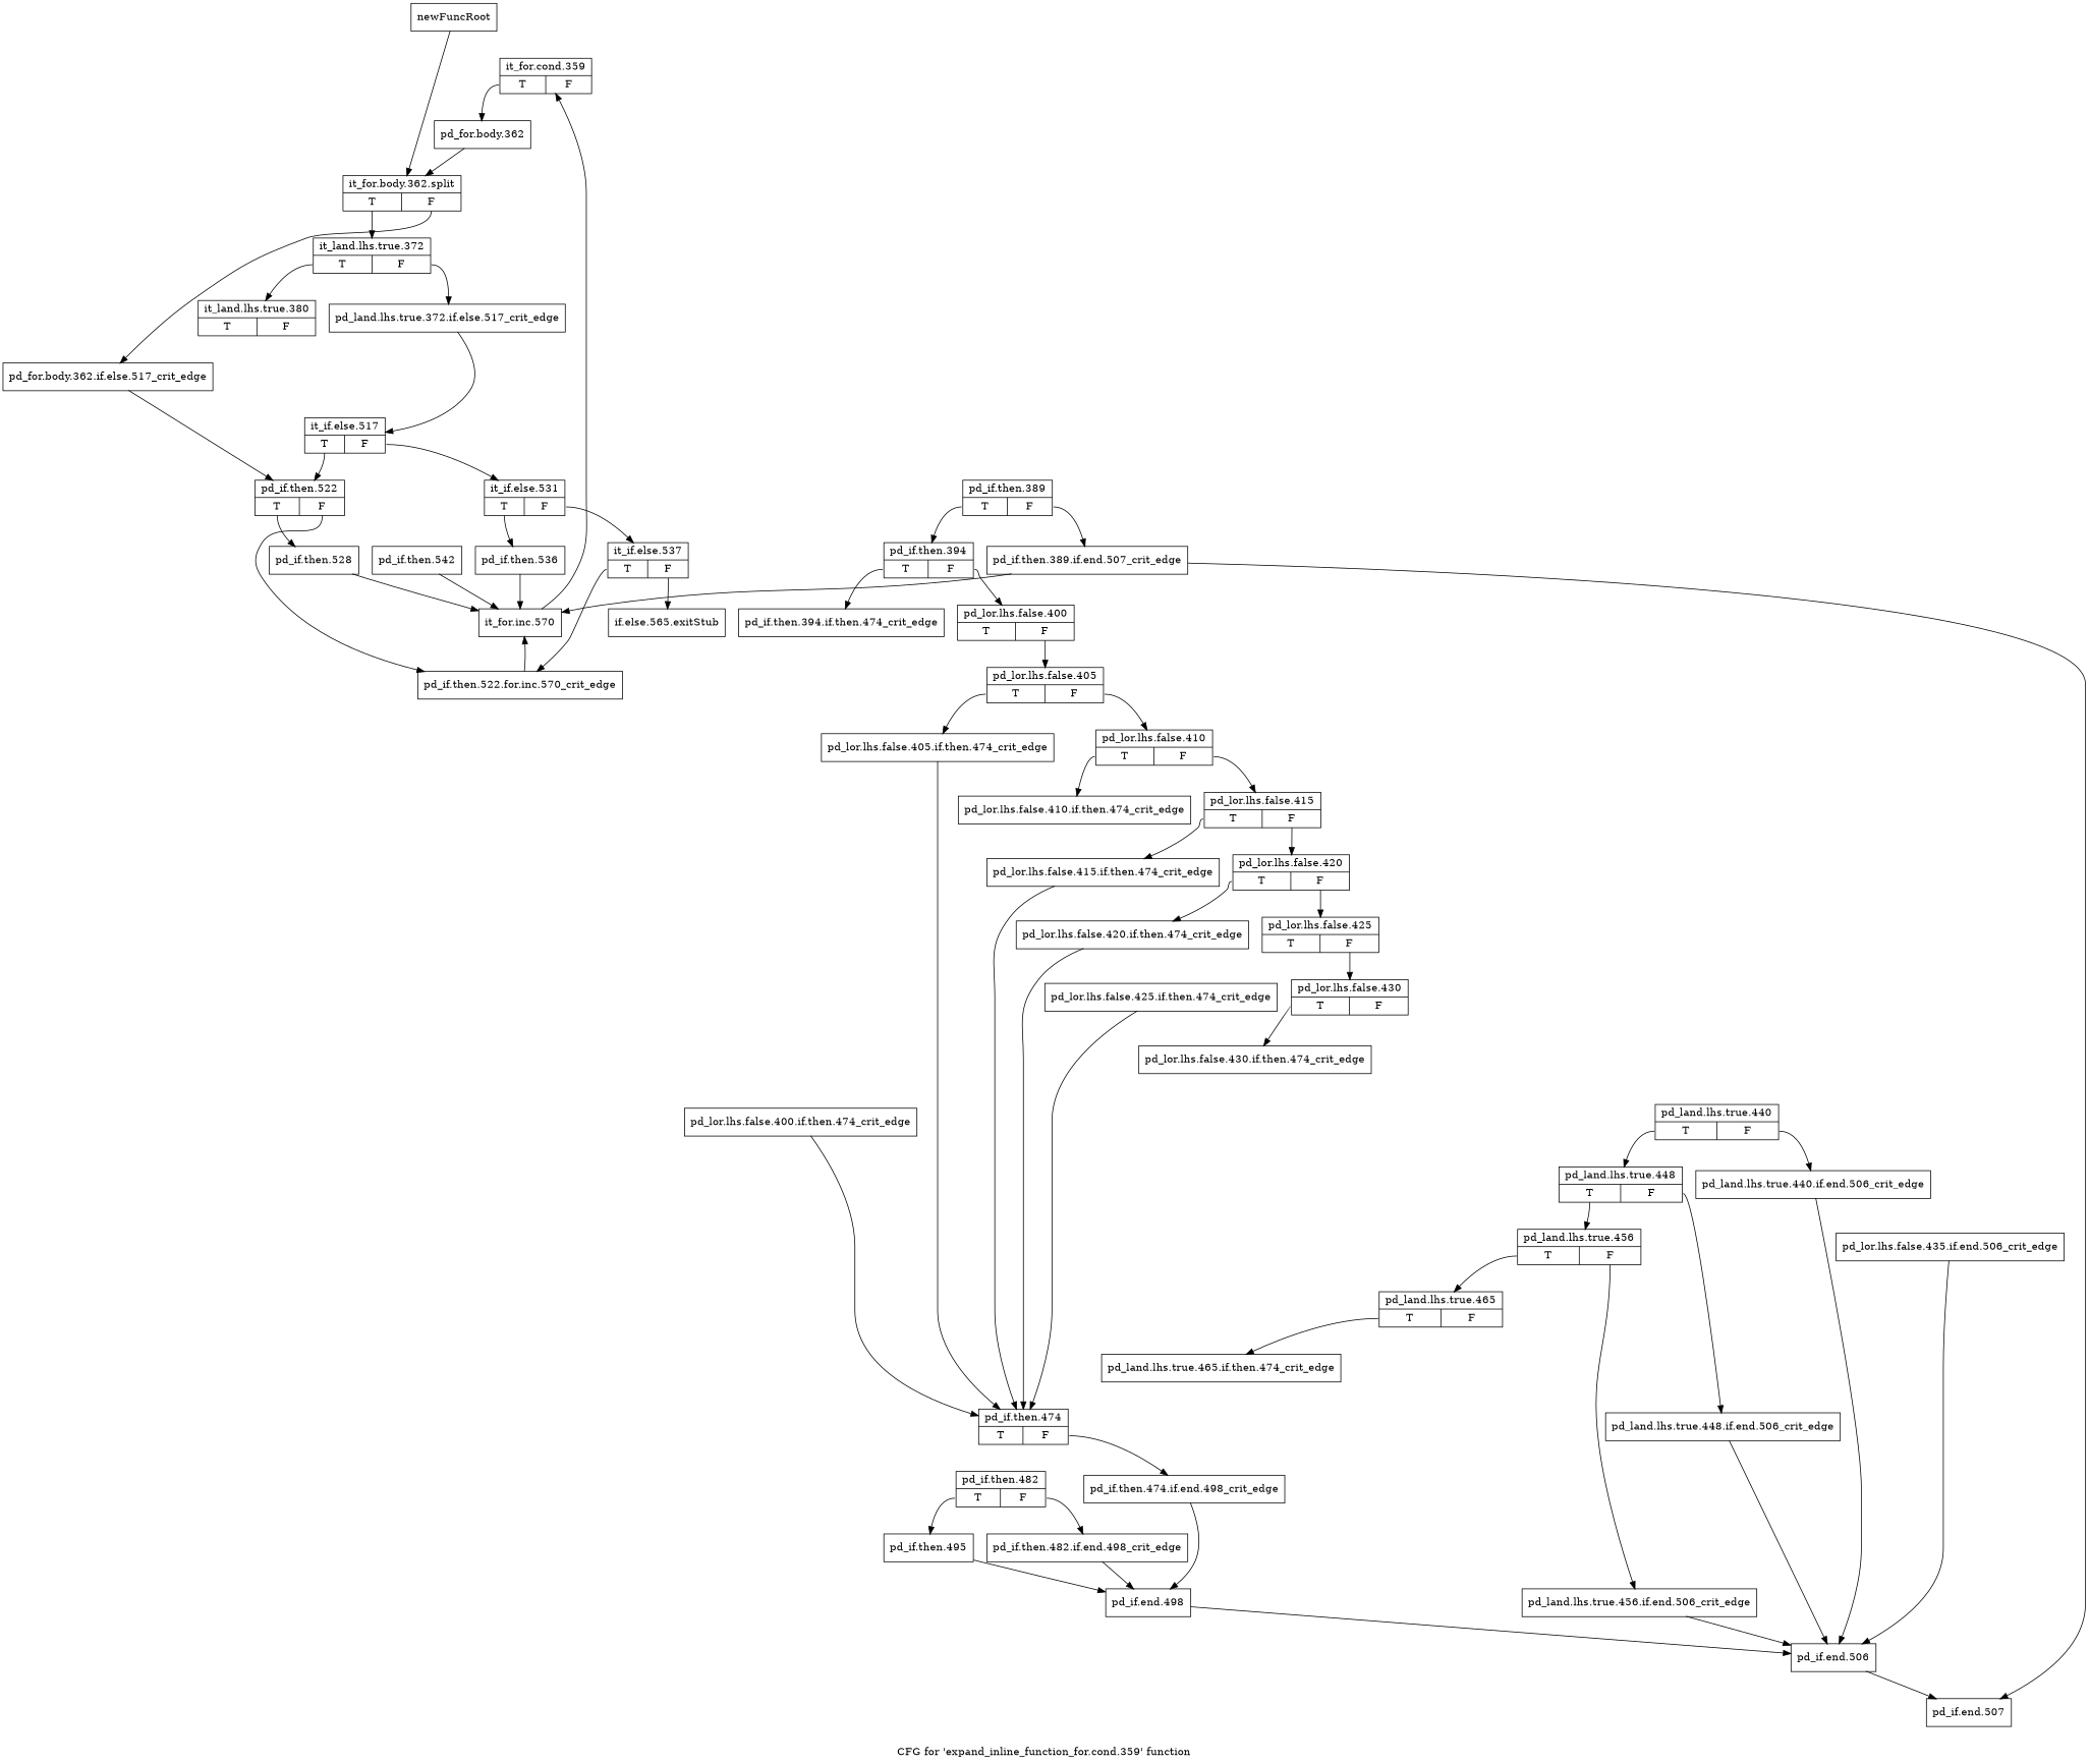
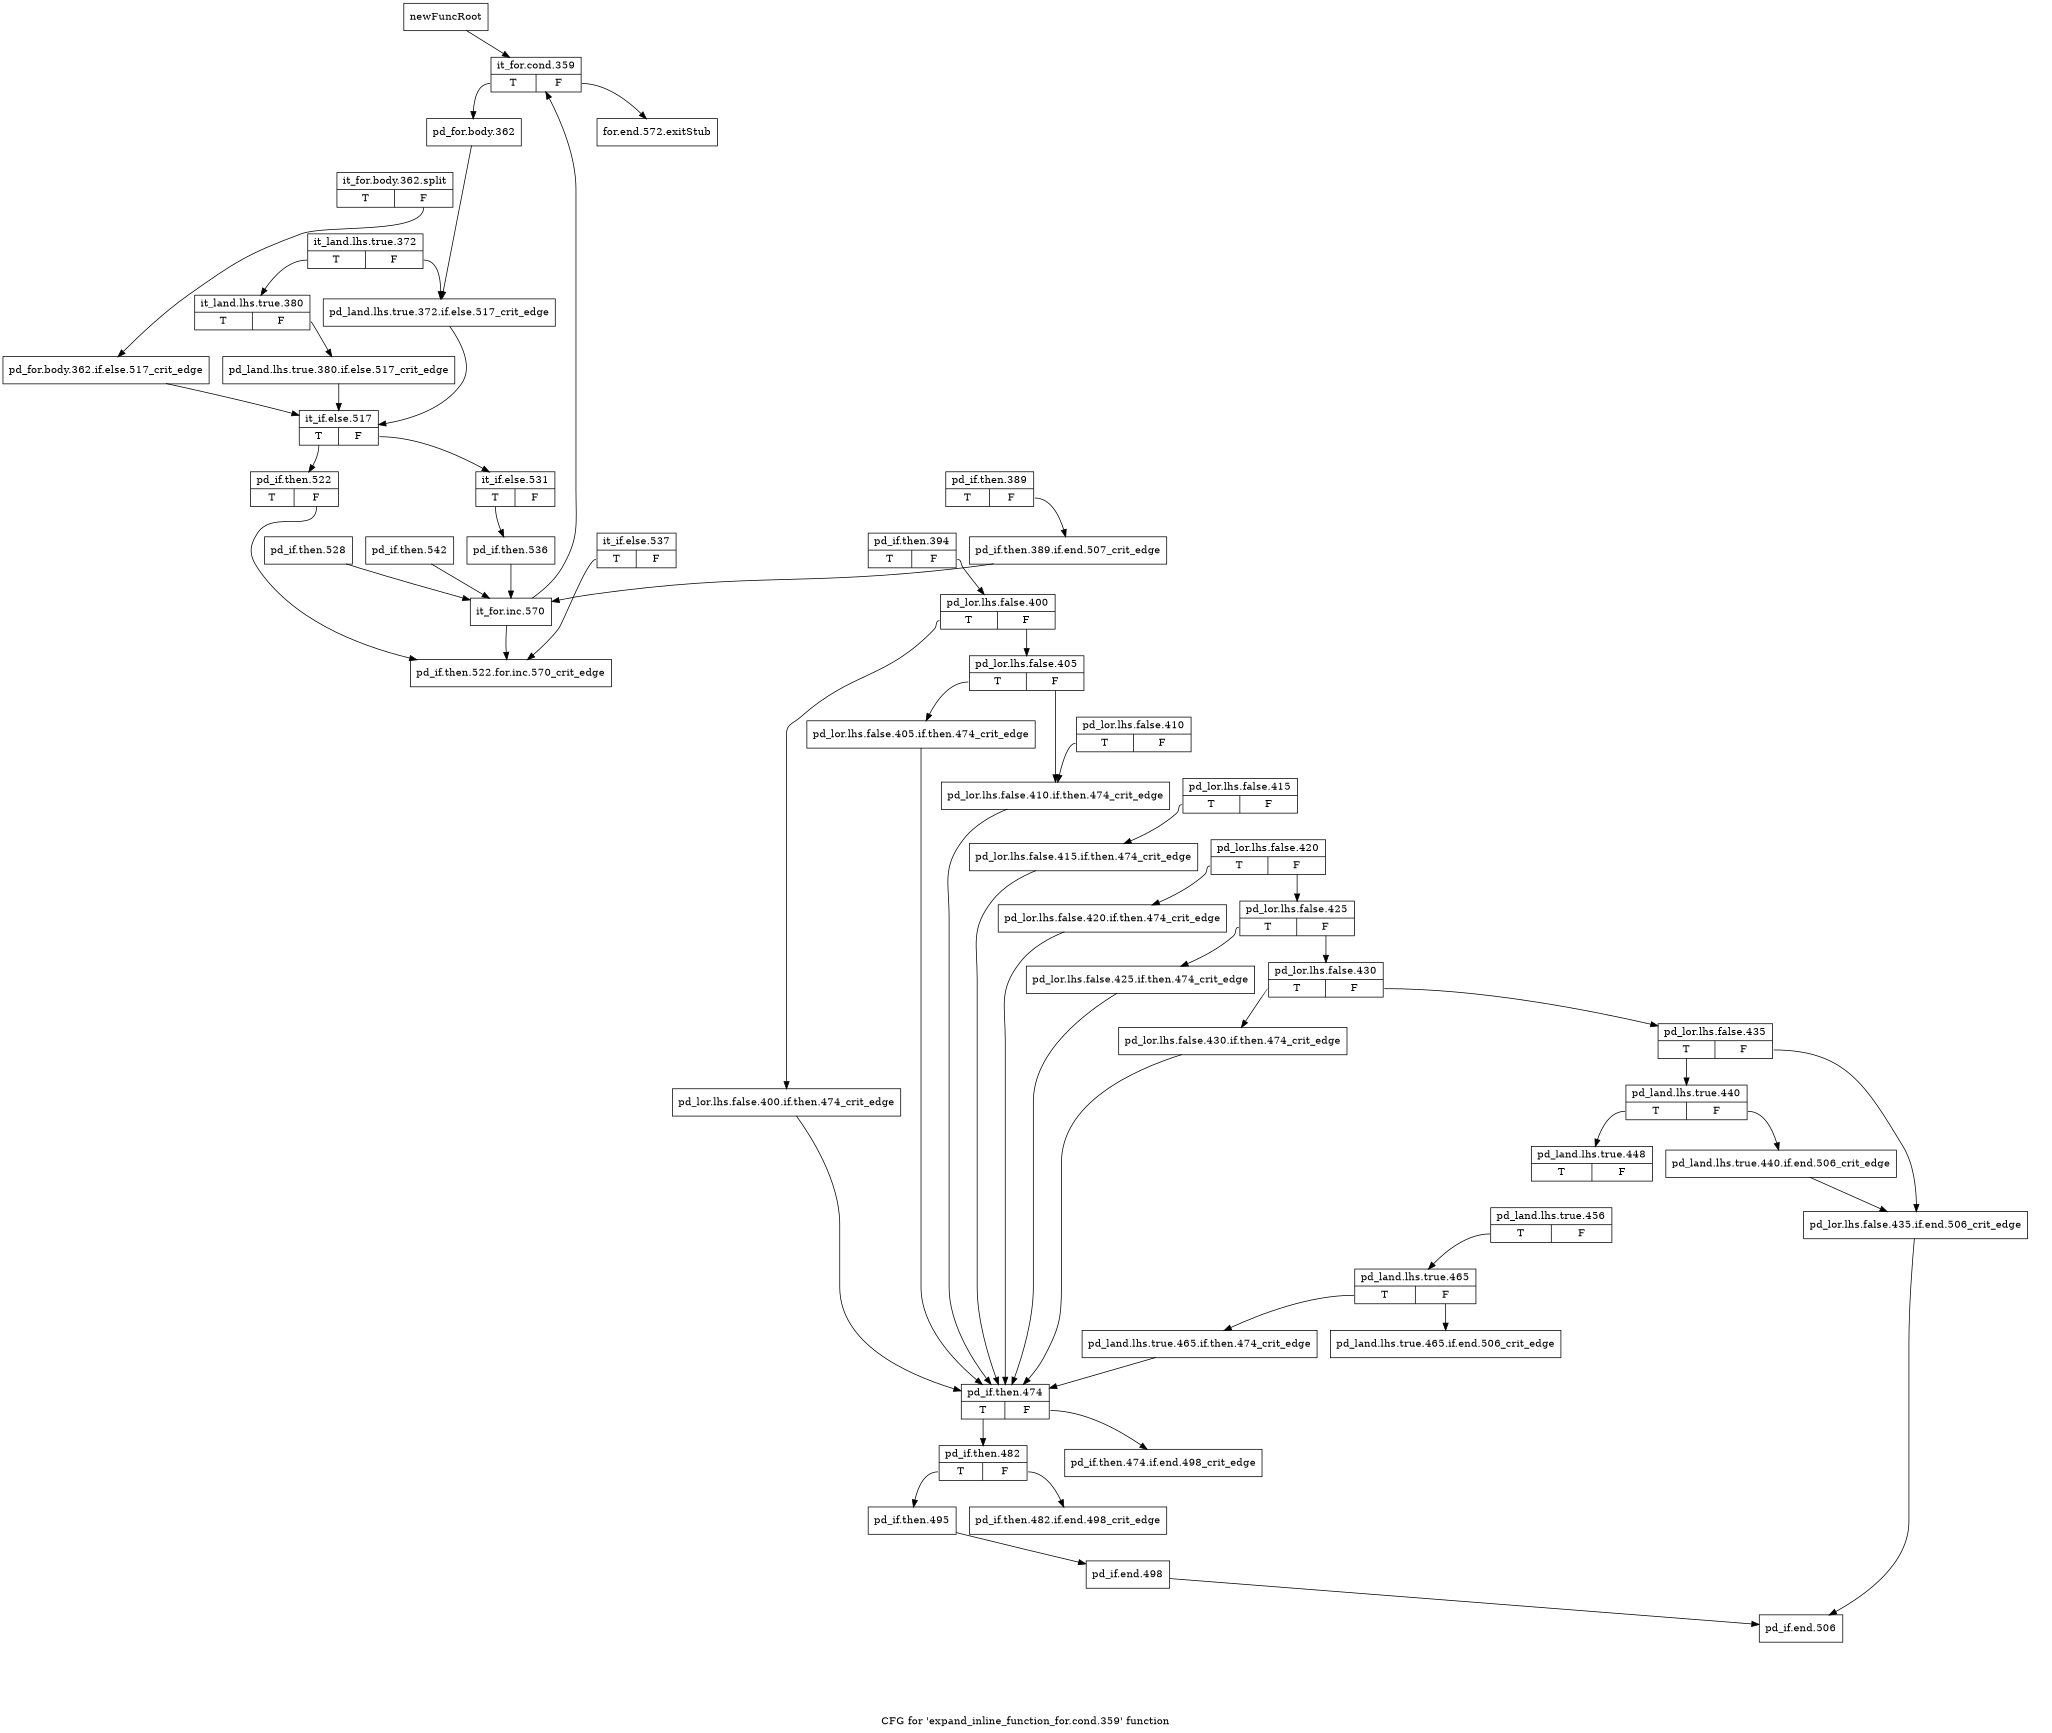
  digraph {
    label="CFG for 'expand_inline_function_for.cond.359' function"
    node [shape=record]
    n1 [label="{newFuncRoot}"]
    n2 [label="{it_for.cond.359|{<s0>T|<s1>F}}"]
+   n3 [label="{for.end.572.exitStub}"]
    n4 [label="{pd_for.body.362}"]
    n5 [label="{it_for.body.362.split|{<s0>T|<s1>F}}"]
-   n6 [label="{if.else.565.exitStub}"]
    n7 [label="{it_land.lhs.true.372|{<s0>T|<s1>F}}"]
    n8 [label="{pd_for.body.362.if.else.517_crit_edge}"]
    n9 [label="{it_land.lhs.true.380|{<s0>T|<s1>F}}"]
    n10 [label="{pd_land.lhs.true.372.if.else.517_crit_edge}"]
    n11 [label="{it_if.else.517|{<s0>T|<s1>F}}"]
+   n12 [label="{pd_land.lhs.true.380.if.else.517_crit_edge}"]
    n13 [label="{pd_if.then.522|{<s0>T|<s1>F}}"]
    n14 [label="{it_if.else.531|{<s0>T|<s1>F}}"]
    n15 [label="{pd_if.then.528}"]
    n16 [label="{pd_if.then.522.for.inc.570_crit_edge}"]
    n17 [label="{pd_if.then.536}"]
    n18 [label="{it_if.else.537|{<s0>T|<s1>F}}"]
    n19 [label="{pd_if.then.389|{<s0>T|<s1>F}}"]
    n20 [label="{pd_if.then.394|{<s0>T|<s1>F}}"]
    n21 [label="{pd_if.then.389.if.end.507_crit_edge}"]
-   n22 [label="{pd_if.then.394.if.then.474_crit_edge}"]
    n23 [label="{pd_lor.lhs.false.400|{<s0>T|<s1>F}}"]
    n24 [label="{it_for.inc.570}"]
-   n25 [label="{pd_if.end.507}"]
    n26 [label="{pd_if.then.542}"]
    n27 [label="{pd_lor.lhs.false.400.if.then.474_crit_edge}"]
    n28 [label="{pd_lor.lhs.false.405|{<s0>T|<s1>F}}"]
    n29 [label="{pd_if.then.474|{<s0>T|<s1>F}}"]
    n30 [label="{pd_if.then.482|{<s0>T|<s1>F}}"]
    n31 [label="{pd_if.then.474.if.end.498_crit_edge}"]
    n32 [label="{pd_lor.lhs.false.405.if.then.474_crit_edge}"]
    n33 [label="{pd_lor.lhs.false.410|{<s0>T|<s1>F}}"]
    n34 [label="{pd_lor.lhs.false.410.if.then.474_crit_edge}"]
    n35 [label="{pd_lor.lhs.false.415|{<s0>T|<s1>F}}"]
    n36 [label="{pd_lor.lhs.false.415.if.then.474_crit_edge}"]
    n37 [label="{pd_lor.lhs.false.420|{<s0>T|<s1>F}}"]
    n38 [label="{pd_lor.lhs.false.420.if.then.474_crit_edge}"]
    n39 [label="{pd_lor.lhs.false.425|{<s0>T|<s1>F}}"]
    n40 [label="{pd_lor.lhs.false.425.if.then.474_crit_edge}"]
    n41 [label="{pd_lor.lhs.false.430|{<s0>T|<s1>F}}"]
    n42 [label="{pd_lor.lhs.false.430.if.then.474_crit_edge}"]
+   n43 [label="{pd_lor.lhs.false.435|{<s0>T|<s1>F}}"]
    n44 [label="{pd_land.lhs.true.440|{<s0>T|<s1>F}}"]
    n45 [label="{pd_lor.lhs.false.435.if.end.506_crit_edge}"]
    n46 [label="{pd_land.lhs.true.448|{<s0>T|<s1>F}}"]
    n47 [label="{pd_land.lhs.true.440.if.end.506_crit_edge}"]
    n48 [label="{pd_if.end.506}"]
    n49 [label="{pd_land.lhs.true.456|{<s0>T|<s1>F}}"]
-   n50 [label="{pd_land.lhs.true.448.if.end.506_crit_edge}"]
    n51 [label="{pd_land.lhs.true.465|{<s0>T|<s1>F}}"]
-   n52 [label="{pd_land.lhs.true.456.if.end.506_crit_edge}"]
    n53 [label="{pd_land.lhs.true.465.if.then.474_crit_edge}"]
+   n54 [label="{pd_land.lhs.true.465.if.end.506_crit_edge}"]
    n55 [label="{pd_if.then.495}"]
    n56 [label="{pd_if.then.482.if.end.498_crit_edge}"]
    n57 [label="{pd_if.end.498}"]
-   n1 -> n5
+   n1 -> n2
+   n2 -> n3 [tailport=s1]
    n2 -> n4 [tailport=s0]
-   n4 -> n5
-   n5 -> n7 [tailport=s0]
+   n4 -> n10
    n5 -> n8 [tailport=s1]
    n7 -> n9 [tailport=s0]
    n7 -> n10 [tailport=s1]
-   n8 -> n13
+   n8 -> n11
+   n9 -> n12 [tailport=s1]
    n10 -> n11
    n11 -> n13 [tailport=s0]
    n11 -> n14 [tailport=s1]
-   n13 -> n15 [tailport=s0]
+   n12 -> n11
    n13 -> n16 [tailport=s1]
    n14 -> n17 [tailport=s0]
-   n14 -> n18 [tailport=s1]
    n15 -> n24
-   n16 -> n24
+   n24 -> n16
    n17 -> n24
-   n18 -> n6 [tailport=s1]
    n18 -> n16 [tailport=s0]
-   n19 -> n20 [tailport=s0]
    n19 -> n21 [tailport=s1]
-   n20 -> n22 [tailport=s0]
    n20 -> n23 [tailport=s1]
    n21 -> n24
-   n21 -> n25
+   n23 -> n27 [tailport=s0]
    n23 -> n28 [tailport=s1]
    n24 -> n2
    n26 -> n24
    n27 -> n29
    n28 -> n32 [tailport=s0]
-   n28 -> n33 [tailport=s1]
+   n28 -> n34 [tailport=s1]
+   n29 -> n30 [tailport=s0]
    n29 -> n31 [tailport=s1]
    n30 -> n55 [tailport=s0]
    n30 -> n56 [tailport=s1]
-   n31 -> n57
    n32 -> n29
    n33 -> n34 [tailport=s0]
-   n33 -> n35 [tailport=s1]
+   n34 -> n29
    n35 -> n36 [tailport=s0]
-   n35 -> n37 [tailport=s1]
    n36 -> n29
    n37 -> n38 [tailport=s0]
    n37 -> n39 [tailport=s1]
    n38 -> n29
+   n39 -> n40 [tailport=s0]
    n39 -> n41 [tailport=s1]
    n40 -> n29
    n41 -> n42 [tailport=s0]
+   n41 -> n43 [tailport=s1]
+   n42 -> n29
+   n43 -> n44 [tailport=s0]
+   n43 -> n45 [tailport=s1]
    n44 -> n46 [tailport=s0]
    n44 -> n47 [tailport=s1]
    n45 -> n48
-   n46 -> n49 [tailport=s0]
-   n46 -> n50 [tailport=s1]
-   n47 -> n48
-   n48 -> n25
+   n47 -> n45
    n49 -> n51 [tailport=s0]
-   n49 -> n52 [tailport=s1]
-   n50 -> n48
    n51 -> n53 [tailport=s0]
-   n52 -> n48
+   n51 -> n54 [tailport=s1]
+   n53 -> n29
    n55 -> n57
-   n56 -> n57
    n57 -> n48
  }
